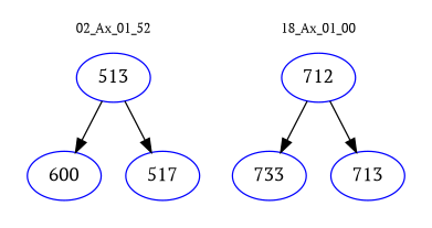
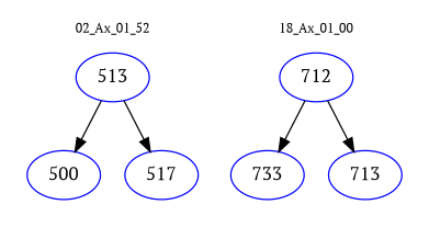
  digraph {
    fontname="PT Serif"
    node [color=blue fontname="PT Serif"]
    edge [color=black fontname="PT Serif"]
    n1 [label=513]
-   n2 [label=600]
+   n2 [label=500]
    n3 [label=517]
    n4 [label=712]
    n5 [label=733]
    n6 [label=713]
    subgraph cluster_1 {
      color=white
      fontsize=10
      label="02_Ax_01_52"
      n1
      n2
      n3
    }
    subgraph cluster_2 {
      color=white
      fontsize=10
      label="18_Ax_01_00"
      n4
      n5
      n6
    }
    n1 -> n2
    n1 -> n3
    n4 -> n5
    n4 -> n6
  }
